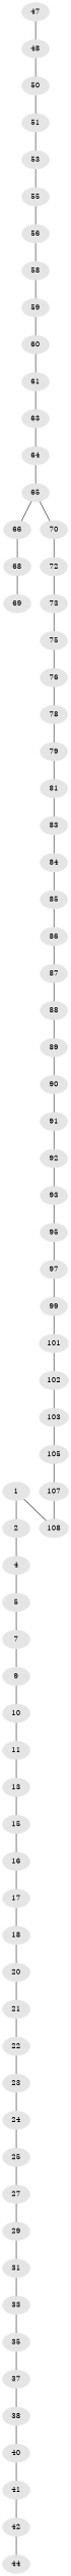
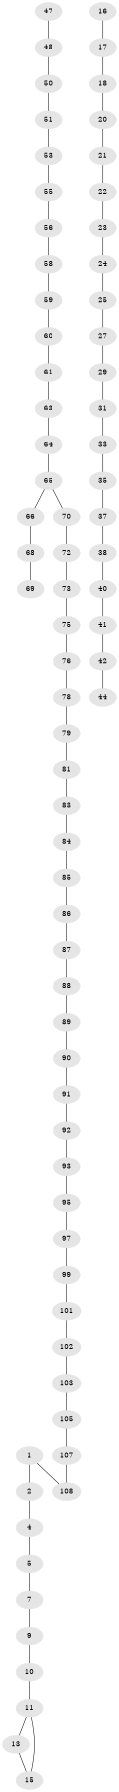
  graph {
    node [color=gray90 style=filled]
    1 [super="+109"]
    2 [super="+3"]
    108
    4
    5 [super="+6"]
    7 [super="+8"]
    9
    10
    11 [super="+12"]
    13 [super="+14"]
    15
    16
    17
    18 [super="+19"]
    20
    21
    22
    23
    24
    25 [super="+26"]
    27 [super="+28"]
    29 [super="+30"]
    31 [super="+32"]
    33 [super="+34"]
    35 [super="+36"]
    37
    38 [super="+39"]
    40
    41
    42 [super="+43"]
    44 [super="+45"]
    48 [super="+49"]
    47
    50
    51 [super="+52"]
    53 [super="+54"]
    55
    56 [super="+57"]
    58
    59
    60
    61 [super="+62"]
    63
    64
    65
    66 [super="+67"]
    70 [super="+71"]
    68
    69
    72
    73 [super="+74"]
    75
    76 [super="+77"]
    78
    79 [super="+80"]
    81 [super="+82"]
    83
    84
    85
    86
    87
    88
    89
    90
    91
    92
    93 [super="+94"]
    95 [super="+96"]
    97 [super="+98"]
    99 [super="+100"]
    101
    102
    103 [super="+104"]
    105 [super="+106"]
    107
    1 -- 2
    1 -- 108
    2 -- 4
    4 -- 5
    5 -- 7
    7 -- 9
    9 -- 10
    10 -- 11
    11 -- 13
    13 -- 15
-   15 -- 16
+   15 -- 11
    16 -- 17
    17 -- 18
    18 -- 20
    20 -- 21
    21 -- 22
    22 -- 23
    23 -- 24
    24 -- 25
    25 -- 27
    27 -- 29
    29 -- 31
    31 -- 33
    33 -- 35
    35 -- 37
    37 -- 38
    38 -- 40
    40 -- 41
    41 -- 42
    42 -- 44
    48 -- 50
    47 -- 48
    50 -- 51
    51 -- 53
    53 -- 55
    55 -- 56
    56 -- 58
    58 -- 59
    59 -- 60
    60 -- 61
    61 -- 63
    63 -- 64
    64 -- 65
    65 -- 66
    65 -- 70
    66 -- 68
    70 -- 72
    68 -- 69
    72 -- 73
    73 -- 75
    75 -- 76
    76 -- 78
    78 -- 79
    79 -- 81
    81 -- 83
    83 -- 84
    84 -- 85
    85 -- 86
    86 -- 87
    87 -- 88
    88 -- 89
    89 -- 90
    90 -- 91
    91 -- 92
    92 -- 93
    93 -- 95
    95 -- 97
    97 -- 99
    99 -- 101
    101 -- 102
    102 -- 103
    103 -- 105
    105 -- 107
    107 -- 108
  }
